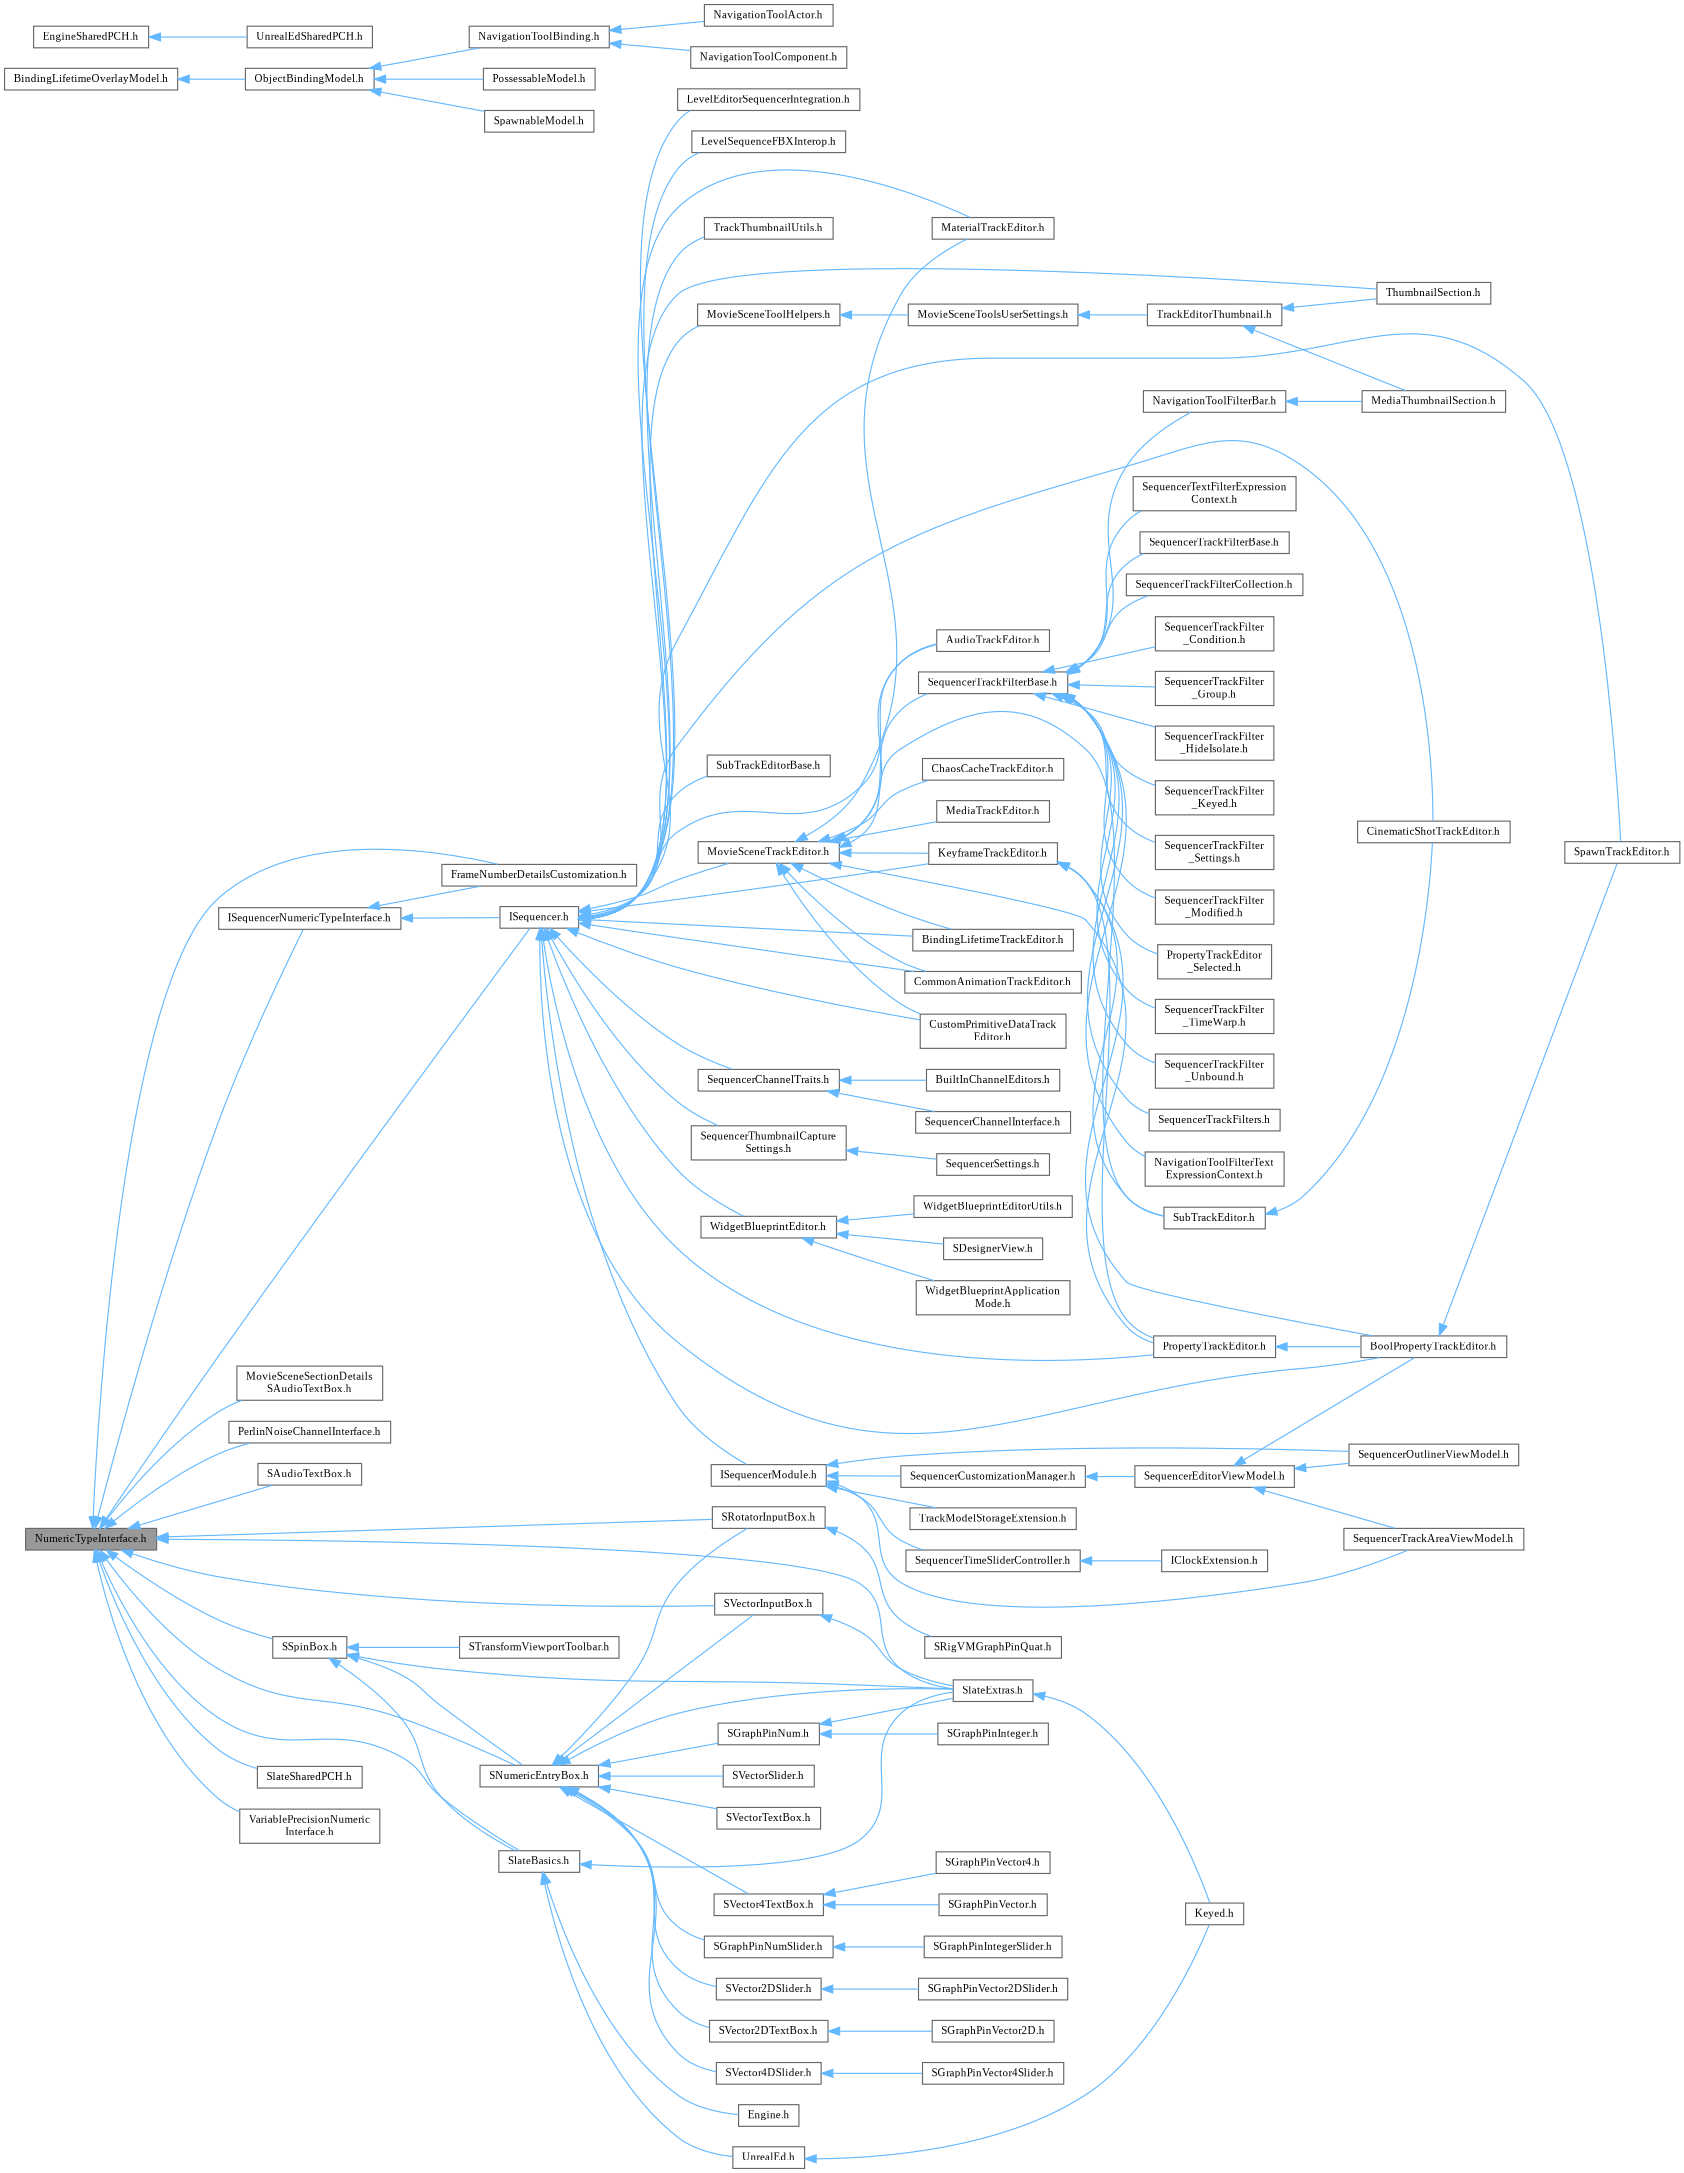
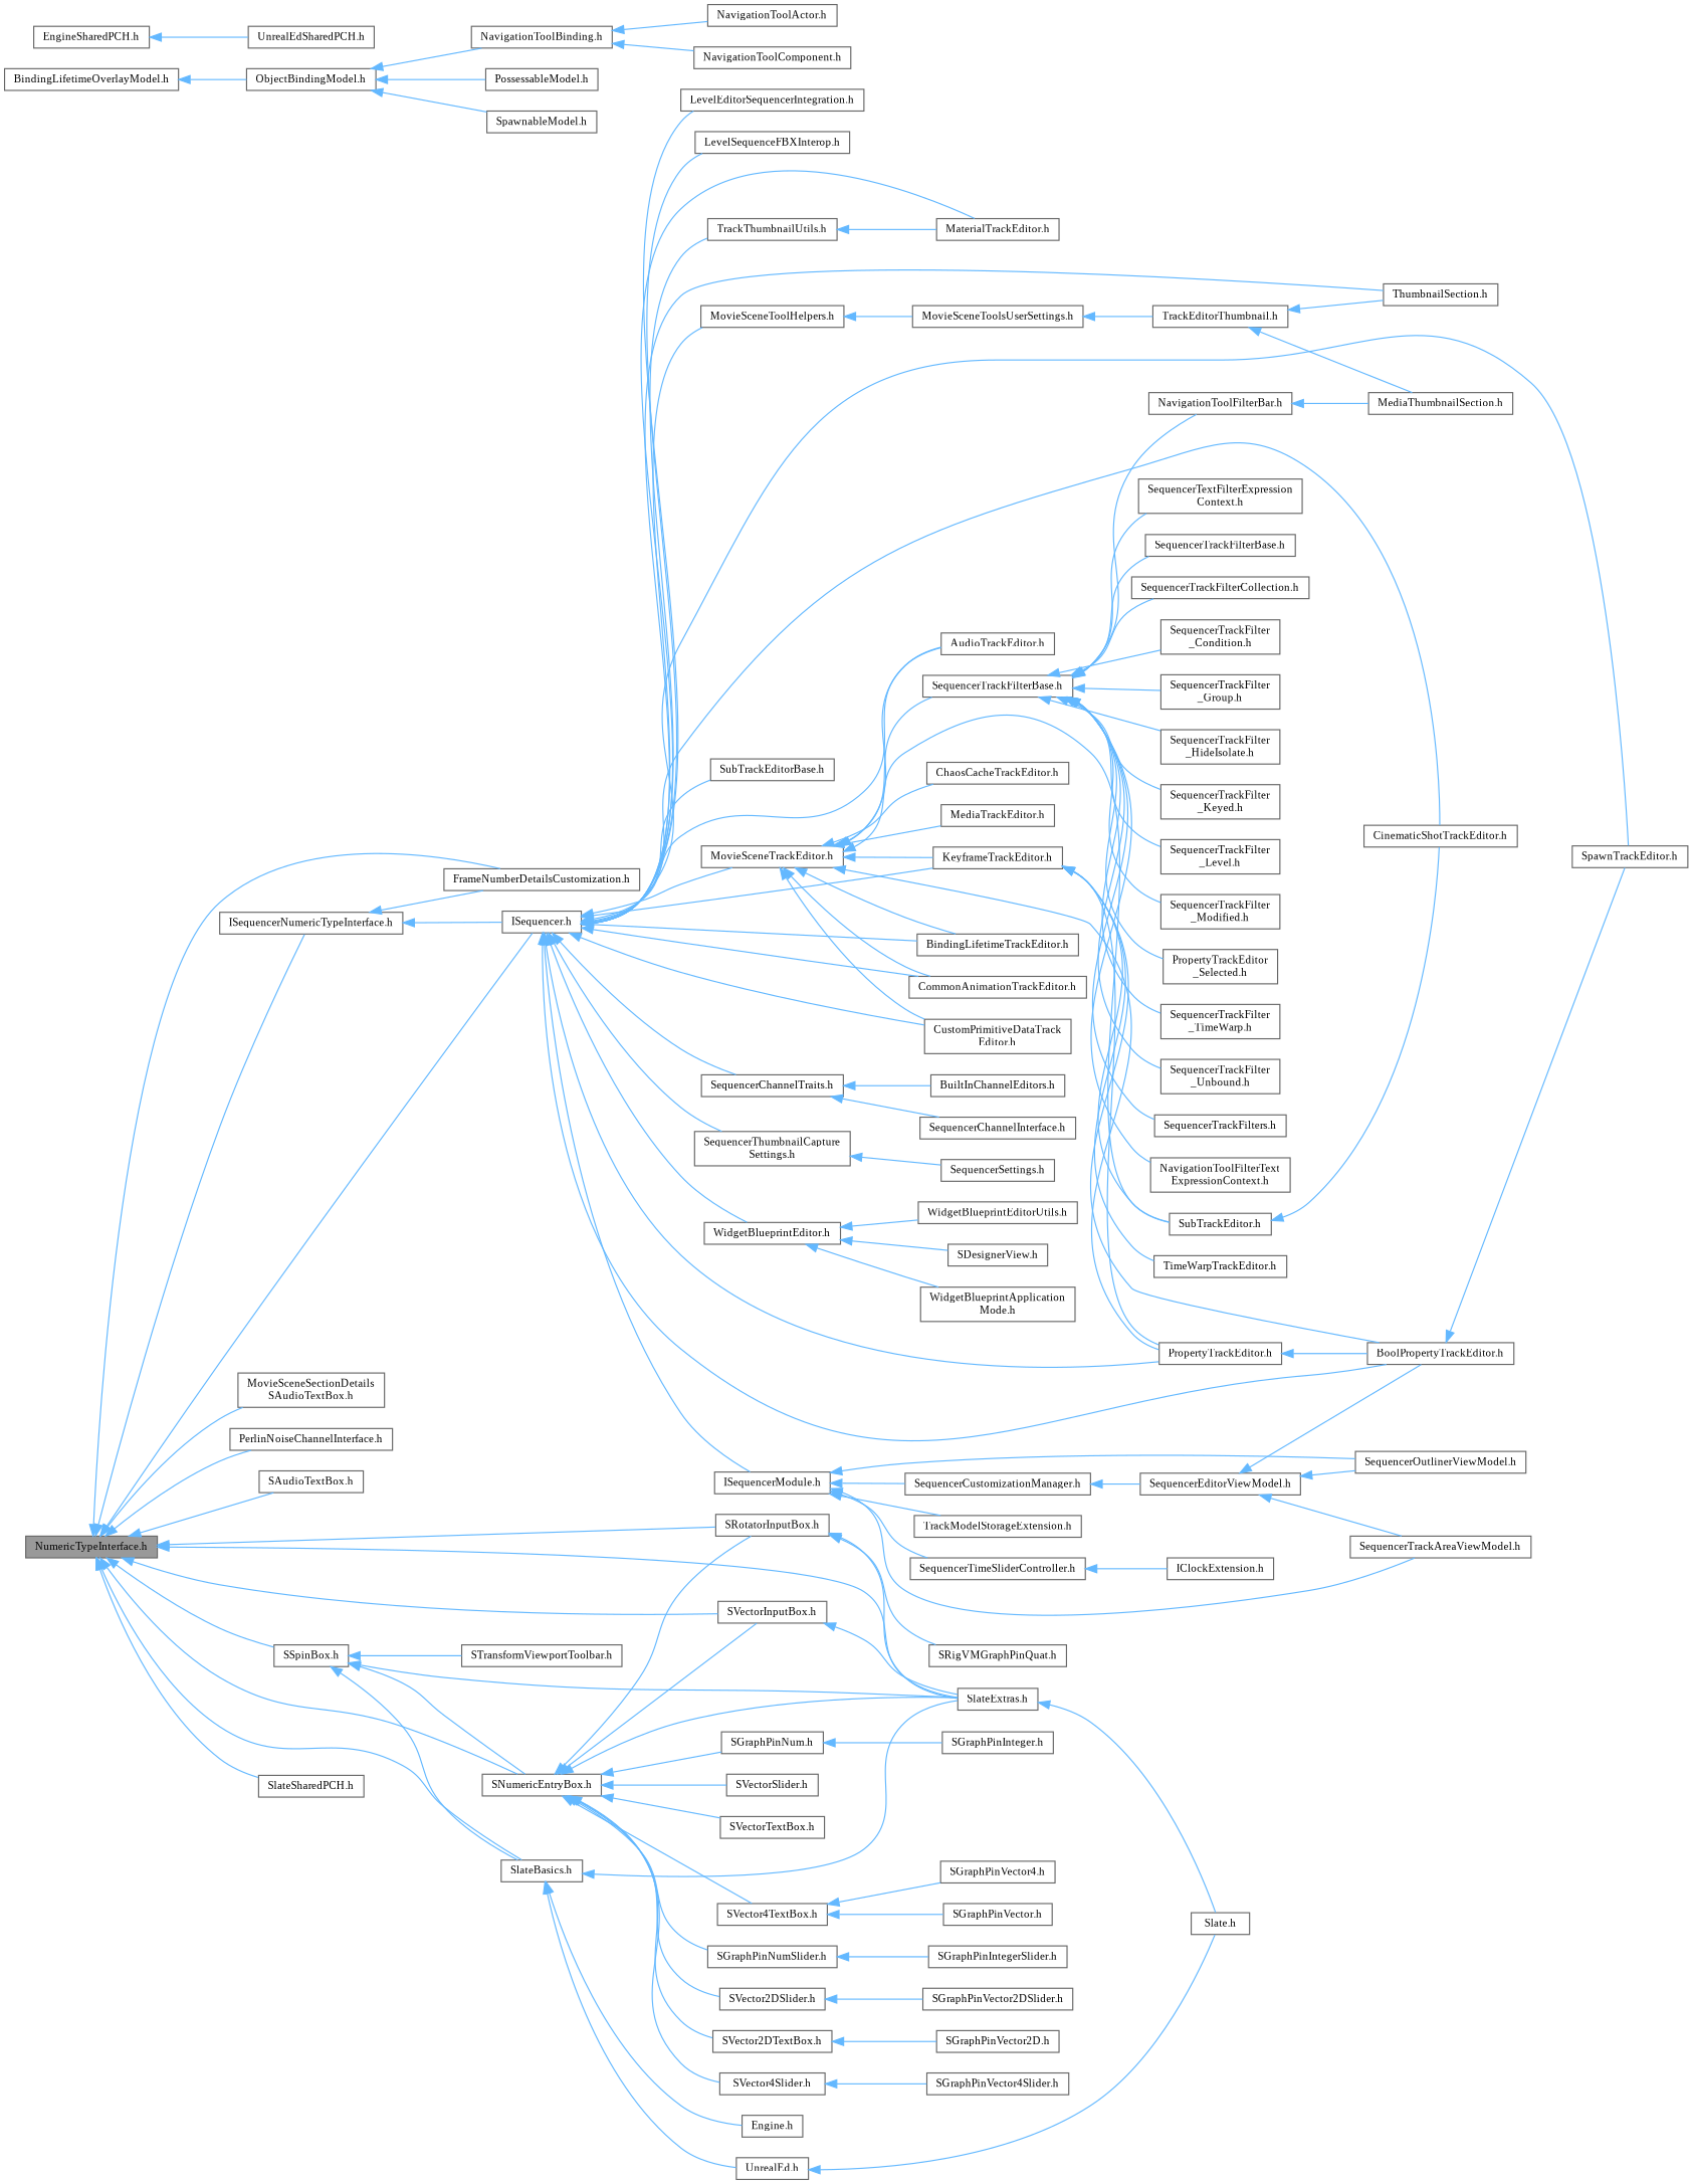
  digraph {
    fontname="Liberation Serif"
    rankdir=LR
    node [color=grey40 fillcolor=white fontname="Liberation Serif" fontsize=10 shape=box style=filled]
    edge [color=steelblue1 dir=back fontname="Liberation Serif" fontsize=10 labelfontname=Helvetica labelfontsize=10 style=solid]
    n1 [color=gray40 fillcolor=grey60 fontcolor=black height=0.2 label="NumericTypeInterface.h" width=0.4]
    n2 [height=0.2 label="FrameNumberDetailsCustomization.h" width=0.4]
    n3 [height=0.2 label="ISequencer.h" width=0.4]
    n4 [height=0.2 label="ISequencerNumericTypeInterface.h" width=0.4]
    n5 [height=0.2 label="MovieSceneSectionDetails\lSAudioTextBox.h" width=0.4]
    n6 [height=0.2 label="PerlinNoiseChannelInterface.h" width=0.4]
    n7 [height=0.2 label="SAudioTextBox.h" width=0.4]
    n8 [height=0.2 label="SNumericEntryBox.h" width=0.4]
    n9 [height=0.2 label="SRotatorInputBox.h" width=0.4]
    n10 [height=0.2 label="SlateExtras.h" width=0.4]
    n11 [height=0.2 label="SVectorInputBox.h" width=0.4]
    n12 [height=0.2 label="SSpinBox.h" width=0.4]
    n13 [height=0.2 label="SlateBasics.h" width=0.4]
    n14 [height=0.2 label="SlateSharedPCH.h" width=0.4]
-   n15 [height=0.2 label="VariablePrecisionNumeric\lInterface.h" width=0.4]
    n16 [height=0.2 label="AudioTrackEditor.h" width=0.4]
    n17 [height=0.2 label="BindingLifetimeTrackEditor.h" width=0.4]
    n18 [height=0.2 label="BoolPropertyTrackEditor.h" width=0.4]
    n19 [height=0.2 label="SpawnTrackEditor.h" width=0.4]
    n20 [height=0.2 label="CinematicShotTrackEditor.h" width=0.4]
    n21 [height=0.2 label="CommonAnimationTrackEditor.h" width=0.4]
    n22 [height=0.2 label="CustomPrimitiveDataTrack\lEditor.h" width=0.4]
    n23 [height=0.2 label="ISequencerModule.h" width=0.4]
    n24 [height=0.2 label="KeyframeTrackEditor.h" width=0.4]
    n25 [height=0.2 label="PropertyTrackEditor.h" width=0.4]
    n26 [height=0.2 label="LevelEditorSequencerIntegration.h" width=0.4]
    n27 [height=0.2 label="LevelSequenceFBXInterop.h" width=0.4]
    n28 [height=0.2 label="MaterialTrackEditor.h" width=0.4]
    n29 [height=0.2 label="MovieSceneToolHelpers.h" width=0.4]
    n30 [height=0.2 label="ThumbnailSection.h" width=0.4]
    n31 [height=0.2 label="MovieSceneTrackEditor.h" width=0.4]
    n32 [height=0.2 label="SequencerChannelTraits.h" width=0.4]
    n33 [height=0.2 label="SequencerThumbnailCapture\lSettings.h" width=0.4]
    n34 [height=0.2 label="SubTrackEditorBase.h" width=0.4]
    n35 [height=0.2 label="TrackThumbnailUtils.h" width=0.4]
    n36 [height=0.2 label="WidgetBlueprintEditor.h" width=0.4]
    n37 [height=0.2 label="SGraphPinNum.h" width=0.4]
    n38 [height=0.2 label="SGraphPinNumSlider.h" width=0.4]
    n39 [height=0.2 label="SVector2DSlider.h" width=0.4]
    n40 [height=0.2 label="SVector2DTextBox.h" width=0.4]
-   n41 [height=0.2 label="SVector4DSlider.h" width=0.4]
+   n41 [height=0.2 label="SVector4Slider.h" width=0.4]
    n42 [height=0.2 label="SVector4TextBox.h" width=0.4]
    n43 [height=0.2 label="SVectorSlider.h" width=0.4]
    n44 [height=0.2 label="SVectorTextBox.h" width=0.4]
    n45 [height=0.2 label="SRigVMGraphPinQuat.h" width=0.4]
-   n46 [height=0.2 label="Keyed.h" width=0.4]
+   n46 [height=0.2 label="Slate.h" width=0.4]
    n47 [height=0.2 label="STransformViewportToolbar.h" width=0.4]
    n48 [height=0.2 label="Engine.h" width=0.4]
    n49 [height=0.2 label="UnrealEd.h" width=0.4]
    n50 [height=0.2 label="SequencerCustomizationManager.h" width=0.4]
    n51 [height=0.2 label="SequencerOutlinerViewModel.h" width=0.4]
    n52 [height=0.2 label="SequencerTrackAreaViewModel.h" width=0.4]
    n53 [height=0.2 label="SequencerTimeSliderController.h" width=0.4]
    n54 [height=0.2 label="TrackModelStorageExtension.h" width=0.4]
    n55 [height=0.2 label="SubTrackEditor.h" width=0.4]
+   n56 [height=0.2 label="TimeWarpTrackEditor.h" width=0.4]
    n57 [height=0.2 label="MovieSceneToolsUserSettings.h" width=0.4]
    n58 [height=0.2 label="ChaosCacheTrackEditor.h" width=0.4]
    n59 [height=0.2 label="MediaTrackEditor.h" width=0.4]
    n60 [height=0.2 label="SequencerTrackFilterBase.h" width=0.4]
    n61 [height=0.2 label="BuiltInChannelEditors.h" width=0.4]
    n62 [height=0.2 label="SequencerChannelInterface.h" width=0.4]
    n63 [height=0.2 label="SequencerSettings.h" width=0.4]
    n64 [height=0.2 label="SDesignerView.h" width=0.4]
    n65 [height=0.2 label="WidgetBlueprintApplication\lMode.h" width=0.4]
    n66 [height=0.2 label="WidgetBlueprintEditorUtils.h" width=0.4]
    n67 [height=0.2 label="SequencerEditorViewModel.h" width=0.4]
    n68 [height=0.2 label="IClockExtension.h" width=0.4]
    n69 [height=0.2 label="BindingLifetimeOverlayModel.h" width=0.4]
    n70 [height=0.2 label="ObjectBindingModel.h" width=0.4]
    n71 [height=0.2 label="NavigationToolBinding.h" width=0.4]
    n72 [height=0.2 label="PossessableModel.h" width=0.4]
    n73 [height=0.2 label="SpawnableModel.h" width=0.4]
    n74 [height=0.2 label="NavigationToolActor.h" width=0.4]
    n75 [height=0.2 label="NavigationToolComponent.h" width=0.4]
    n76 [height=0.2 label="TrackEditorThumbnail.h" width=0.4]
    n77 [height=0.2 label="MediaThumbnailSection.h" width=0.4]
    n78 [height=0.2 label="NavigationToolFilterBar.h" width=0.4]
    n79 [height=0.2 label="NavigationToolFilterText\lExpressionContext.h" width=0.4]
    n80 [height=0.2 label="SequencerTextFilterExpression\lContext.h" width=0.4]
    n81 [height=0.2 label="SequencerTrackFilterBase.h" width=0.4]
    n82 [height=0.2 label="SequencerTrackFilterCollection.h" width=0.4]
    n83 [height=0.2 label="SequencerTrackFilter\l_Condition.h" width=0.4]
    n84 [height=0.2 label="SequencerTrackFilter\l_Group.h" width=0.4]
    n85 [height=0.2 label="SequencerTrackFilter\l_HideIsolate.h" width=0.4]
    n86 [height=0.2 label="SequencerTrackFilter\l_Keyed.h" width=0.4]
-   n87 [height=0.2 label="SequencerTrackFilter\l_Settings.h" width=0.4]
+   n87 [height=0.2 label="SequencerTrackFilter\l_Level.h" width=0.4]
    n88 [height=0.2 label="SequencerTrackFilter\l_Modified.h" width=0.4]
    n89 [height=0.2 label="PropertyTrackEditor\l_Selected.h" width=0.4]
    n90 [height=0.2 label="SequencerTrackFilter\l_TimeWarp.h" width=0.4]
    n91 [height=0.2 label="SequencerTrackFilter\l_Unbound.h" width=0.4]
    n92 [height=0.2 label="SequencerTrackFilters.h" width=0.4]
    n93 [height=0.2 label="SGraphPinInteger.h" width=0.4]
    n94 [height=0.2 label="SGraphPinIntegerSlider.h" width=0.4]
    n95 [height=0.2 label="SGraphPinVector2DSlider.h" width=0.4]
    n96 [height=0.2 label="SGraphPinVector2D.h" width=0.4]
    n97 [height=0.2 label="SGraphPinVector4Slider.h" width=0.4]
    n98 [height=0.2 label="SGraphPinVector4.h" width=0.4]
    n99 [height=0.2 label="SGraphPinVector.h" width=0.4]
    n100 [height=0.2 label="EngineSharedPCH.h" width=0.4]
    n101 [height=0.2 label="UnrealEdSharedPCH.h" width=0.4]
    n1 -> n2
    n1 -> n3
    n1 -> n4
    n1 -> n5
    n1 -> n6
    n1 -> n7
    n1 -> n8
    n1 -> n9
    n1 -> n10
    n1 -> n11
    n1 -> n12
    n1 -> n13
    n1 -> n14
-   n1 -> n15
    n3 -> n16
    n3 -> n17
    n3 -> n18
    n3 -> n19
    n3 -> n20
    n3 -> n21
    n3 -> n22
    n3 -> n23
    n3 -> n24
    n3 -> n25
    n3 -> n26
    n3 -> n27
    n3 -> n28
    n3 -> n29
    n3 -> n30
    n3 -> n31
    n3 -> n32
    n3 -> n33
    n3 -> n34
    n3 -> n35
    n3 -> n36
    n4 -> n2
    n4 -> n3
    n8 -> n9
    n8 -> n10
    n8 -> n11
    n8 -> n37
    n8 -> n38
    n8 -> n39
    n8 -> n40
    n8 -> n41
    n8 -> n42
    n8 -> n43
    n8 -> n44
-   n37 -> n10
+   n9 -> n10
    n9 -> n45
    n10 -> n46
    n11 -> n10
    n12 -> n8
    n12 -> n10
    n12 -> n13
    n12 -> n47
    n13 -> n10
    n13 -> n48
    n13 -> n49
    n18 -> n19
    n23 -> n50
    n23 -> n51
    n23 -> n52
    n23 -> n53
    n23 -> n54
    n24 -> n18
    n24 -> n25
    n24 -> n55
+   n24 -> n56
    n25 -> n18
    n29 -> n57
    n31 -> n16
    n31 -> n17
    n31 -> n21
    n31 -> n22
    n31 -> n24
    n31 -> n25
-   n31 -> n28
+   n35 -> n28
    n31 -> n55
    n31 -> n58
    n31 -> n59
    n31 -> n60
    n32 -> n61
    n32 -> n62
    n33 -> n63
    n36 -> n64
    n36 -> n65
    n36 -> n66
    n37 -> n93
    n38 -> n94
    n39 -> n95
    n40 -> n96
    n41 -> n97
    n42 -> n98
    n42 -> n99
    n49 -> n46
    n50 -> n67
    n53 -> n68
    n55 -> n20
    n57 -> n76
    n60 -> n78
    n60 -> n79
    n60 -> n80
    n60 -> n81
    n60 -> n82
    n60 -> n83
    n60 -> n84
    n60 -> n85
    n60 -> n86
    n60 -> n87
    n60 -> n88
    n60 -> n89
    n60 -> n90
    n60 -> n91
    n60 -> n92
    n67 -> n18
    n67 -> n51
    n67 -> n52
    n69 -> n70
    n70 -> n71
    n70 -> n72
    n70 -> n73
    n71 -> n74
    n71 -> n75
    n76 -> n30
    n76 -> n77
    n78 -> n77
    n100 -> n101
  }
